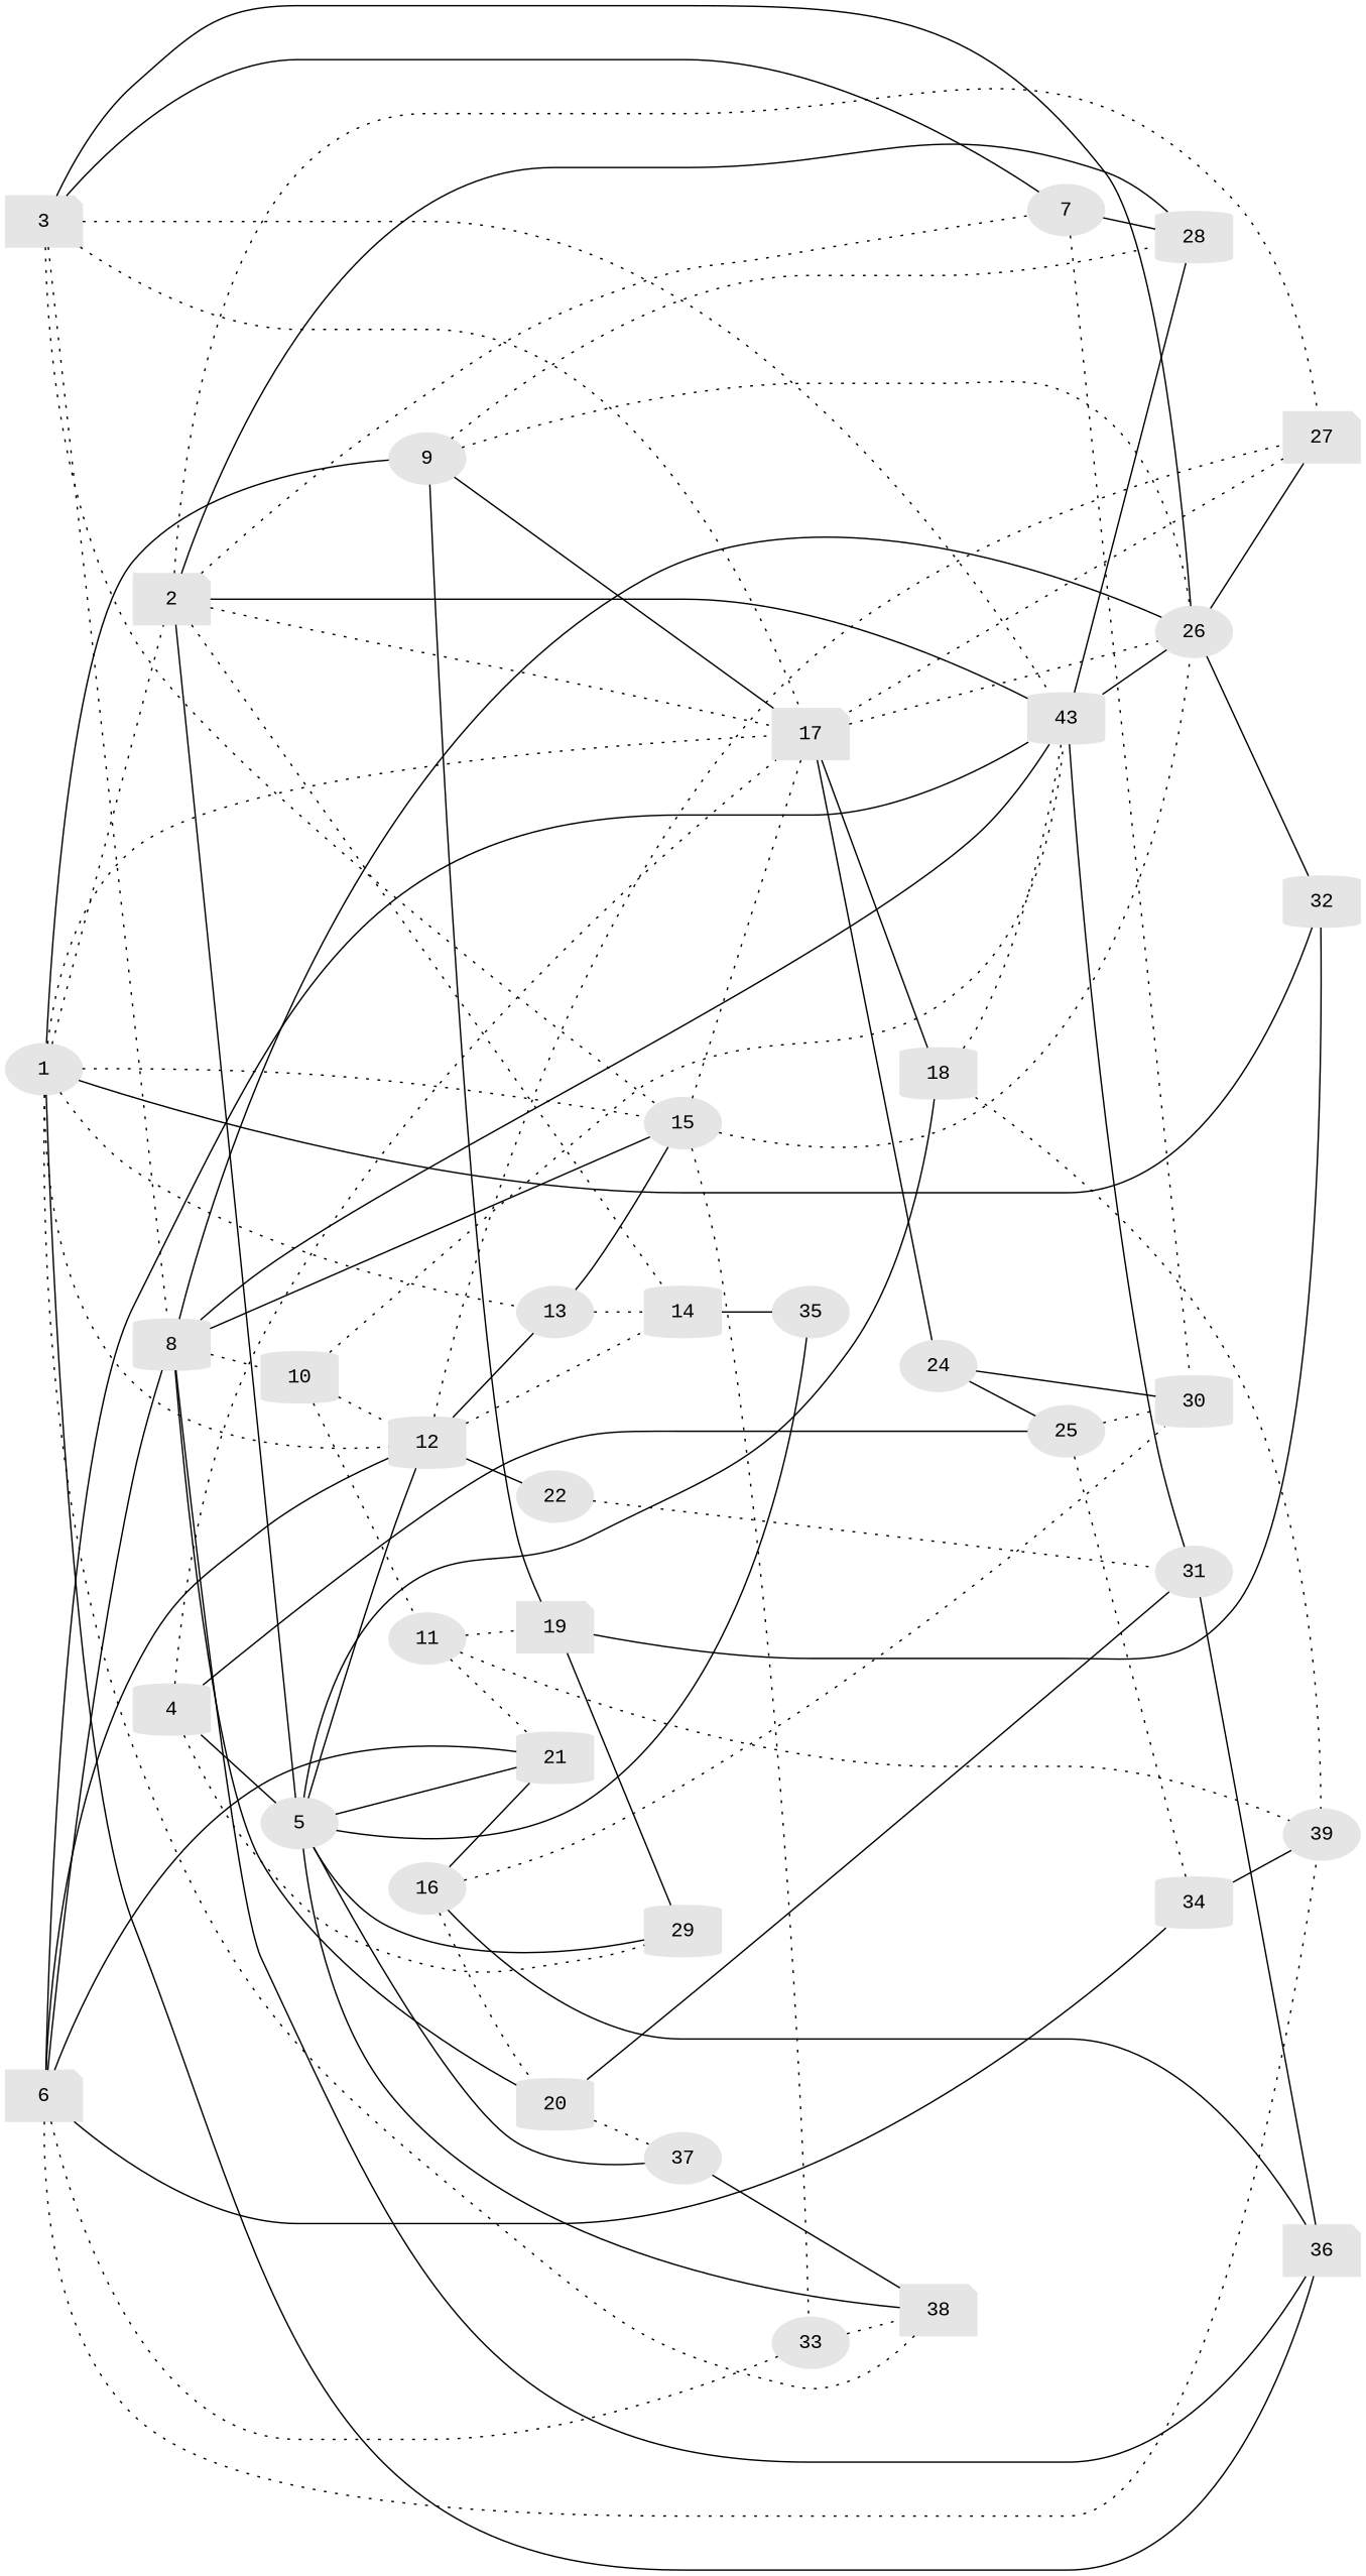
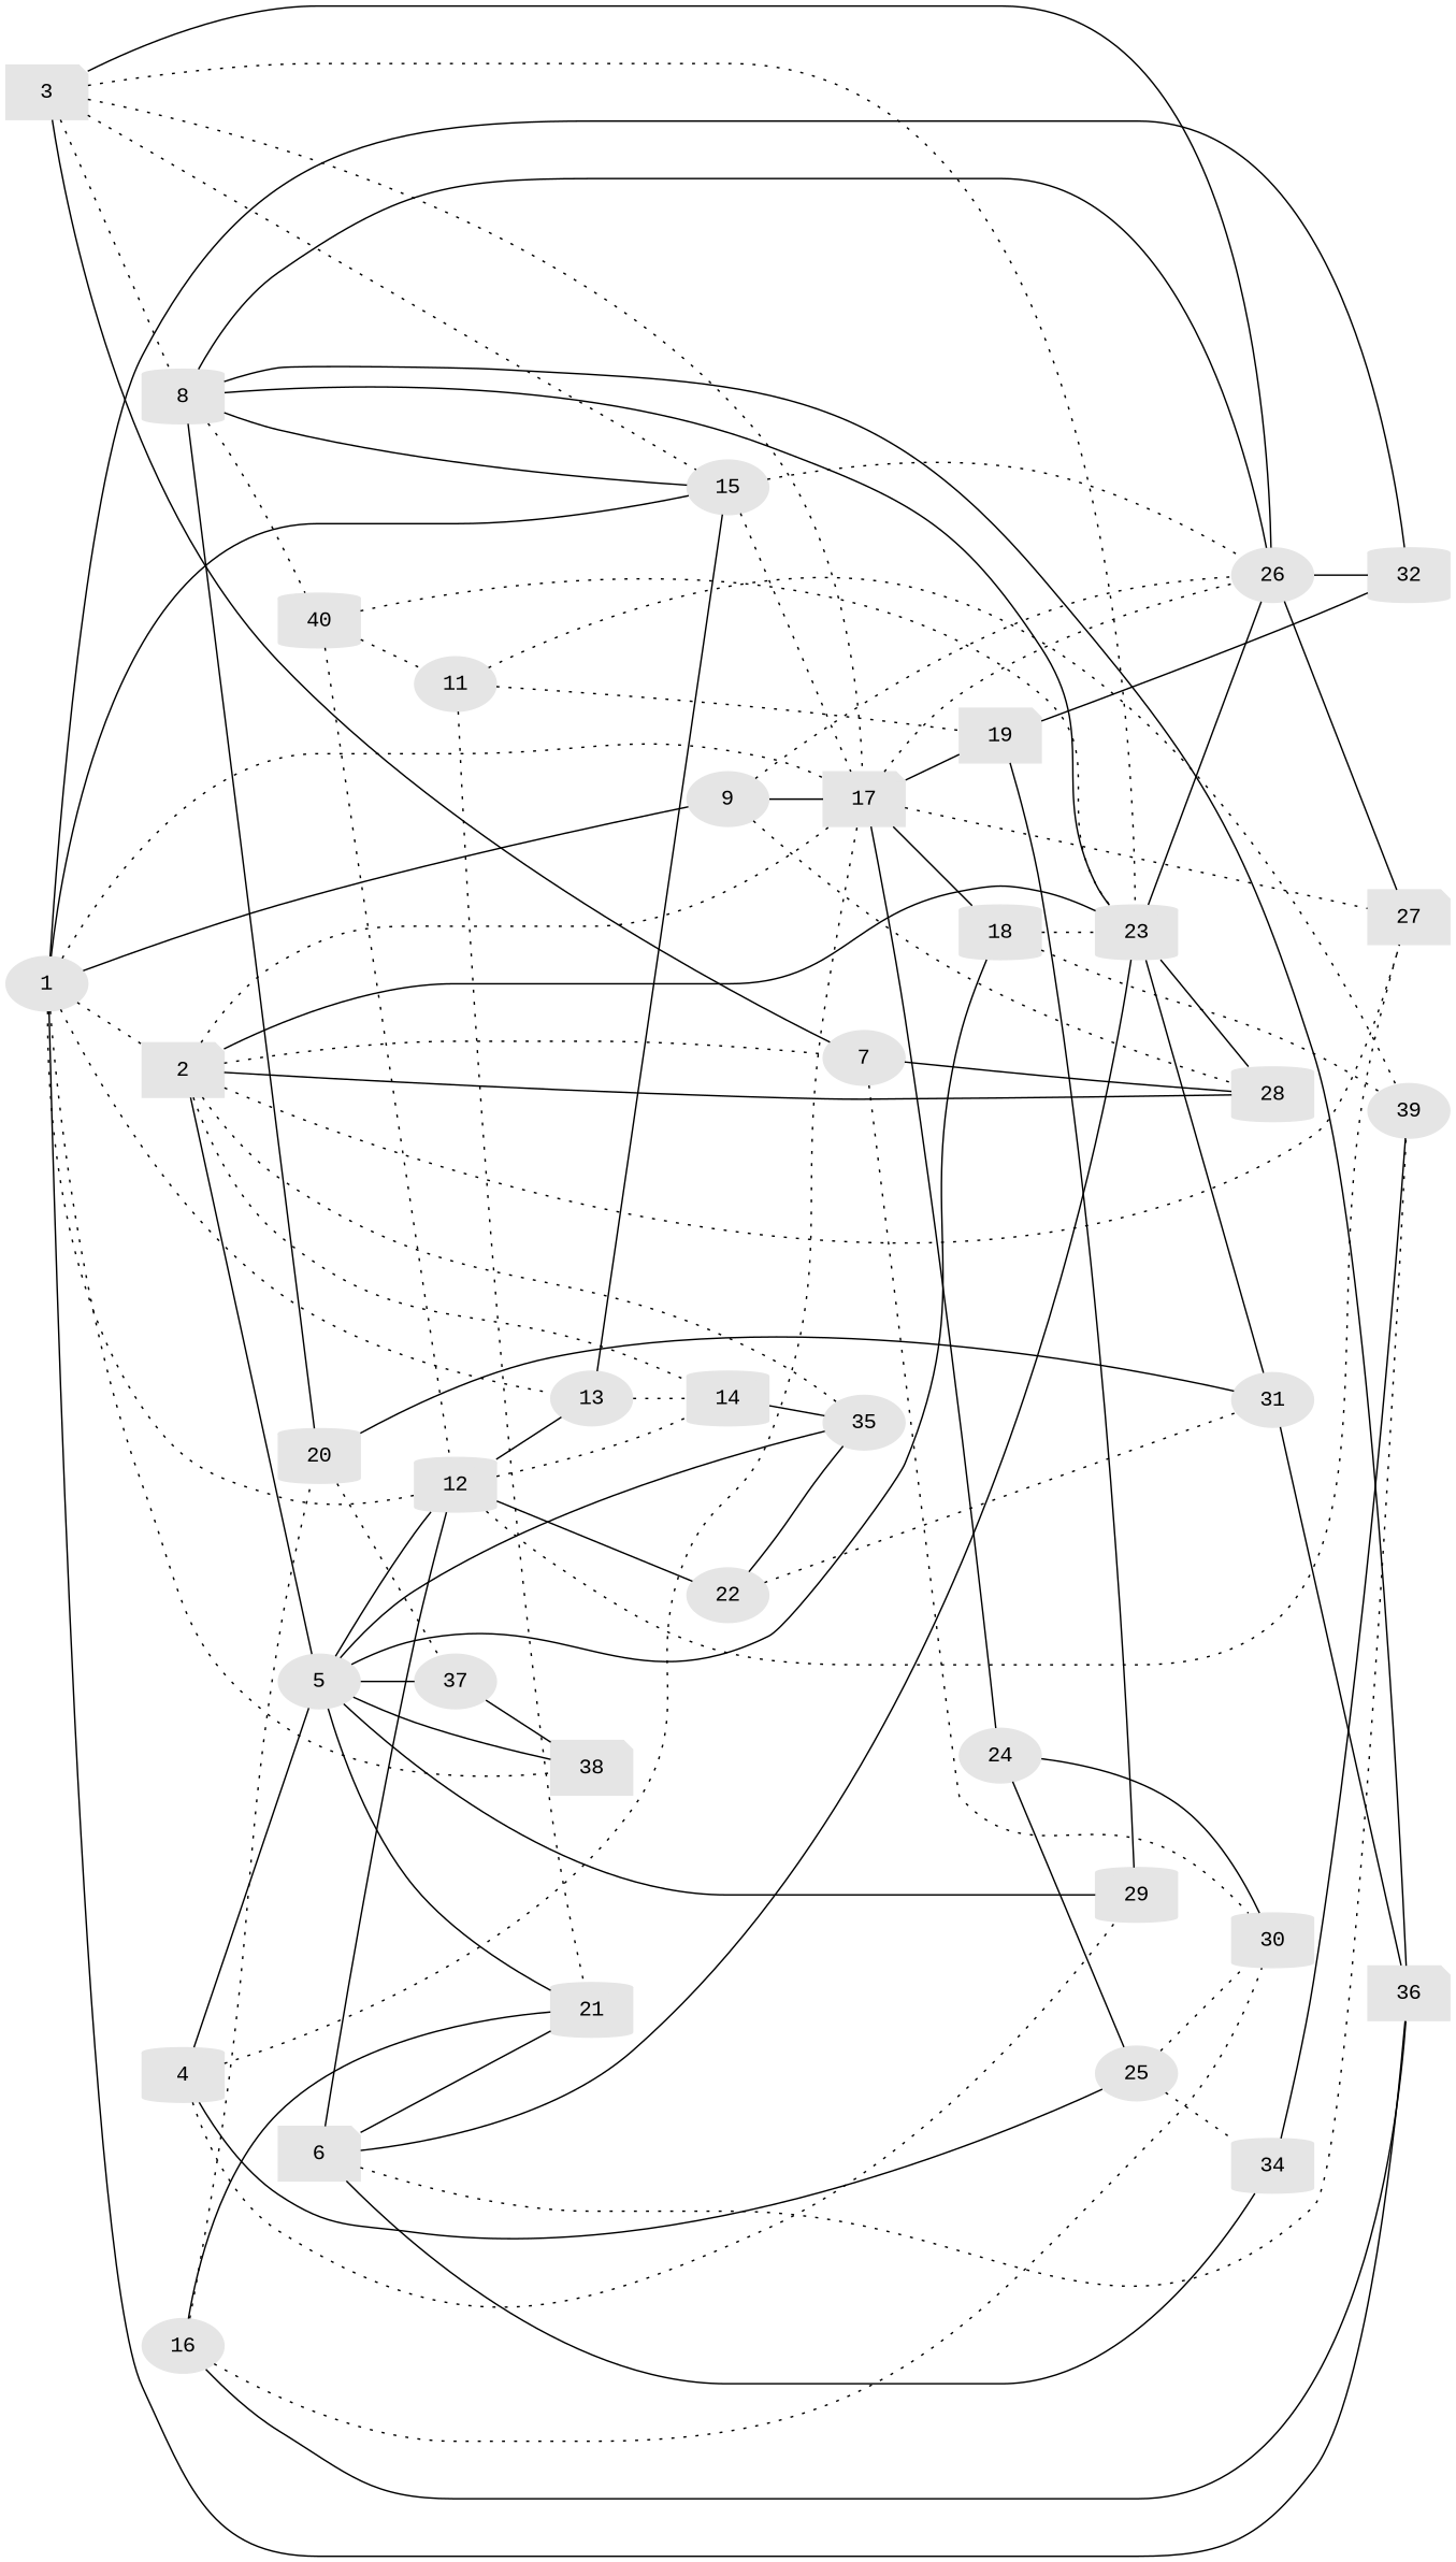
  graph {
    fontname="Liberation Mono"
    rankdir=LR
    node [color=gray90 fontname="Liberation Mono" shape=ellipse style=filled]
    edge [fontname="Liberation Mono" style=solid weight=1.0]
    2 [shape=note]
    1
    9
    12 [shape=cylinder]
    13
    15
    17 [shape=note]
    32 [shape=cylinder]
    36 [shape=note]
    38 [shape=note]
    5
    7
    14 [shape=cylinder]
-   23 [shape=cylinder label=43]
+   23 [shape=cylinder]
    27 [shape=note]
    28 [shape=cylinder]
    35
    26
    19 [shape=note]
    22
-   33
    18 [shape=cylinder]
    24
    29 [shape=cylinder]
    21 [shape=cylinder]
    37
    30 [shape=cylinder]
    31
    3 [shape=note]
    8 [shape=cylinder]
-   10 [shape=cylinder]
+   10 [shape=cylinder label=40]
    20 [shape=cylinder]
    4 [shape=cylinder]
    25
    34 [shape=cylinder]
    39
    6 [shape=note]
    11
    16
    2 -- 17 [style=dotted]
    2 -- 5
    2 -- 7 [style=dotted]
    2 -- 14 [style=dotted]
    2 -- 23 [weight=2.0]
    2 -- 27 [style=dotted]
    2 -- 28
+   2 -- 35 [style=dotted]
    1 -- 2 [style=dotted]
    1 -- 9
    1 -- 12 [style=dotted]
    1 -- 13 [style=dotted]
-   1 -- 15 [style=dotted weight=2.0]
+   1 -- 15 [weight=2.0]
    1 -- 17 [style=dotted]
    1 -- 32
    1 -- 36
    1 -- 38 [style=dotted]
    9 -- 17
    9 -- 28 [style=dotted]
    9 -- 26 [style=dotted weight=2.0]
-   9 -- 19
+   17 -- 19
    12 -- 13
    12 -- 14 [style=dotted]
    12 -- 27 [style=dotted]
    12 -- 22 [weight=2.0]
    13 -- 15
    13 -- 14 [style=dotted]
    15 -- 17 [style=dotted]
    15 -- 26 [style=dotted]
-   15 -- 33 [style=dotted]
    17 -- 27 [style=dotted]
    17 -- 26 [style=dotted]
    17 -- 18
    17 -- 24
    5 -- 12
    5 -- 38
    5 -- 35 [weight=2.0]
    5 -- 18
    5 -- 29 [weight=2.0]
    5 -- 21
    5 -- 37 [weight=2.0]
    7 -- 28
    7 -- 30 [style=dotted]
    14 -- 35
    23 -- 28
    23 -- 26
    23 -- 31
    26 -- 32 [weight=2.0]
    26 -- 27
    19 -- 32
    19 -- 29
+   22 -- 35
    22 -- 31 [style=dotted]
-   33 -- 38 [style=dotted]
    18 -- 23 [style=dotted]
    18 -- 39 [style=dotted]
    24 -- 30
    24 -- 25
    37 -- 38
    31 -- 36
    3 -- 15 [style=dotted]
    3 -- 17 [style=dotted]
    3 -- 7
    3 -- 23 [style=dotted weight=3.0]
    3 -- 26
    3 -- 8 [style=dotted]
    8 -- 15
    8 -- 36
    8 -- 23
    8 -- 26
    8 -- 10 [style=dotted]
    8 -- 20
    10 -- 12 [style=dotted]
    10 -- 23 [style=dotted]
    10 -- 11 [style=dotted]
    20 -- 37 [style=dotted]
    20 -- 31
    4 -- 17 [style=dotted]
    4 -- 5
    4 -- 29 [style=dotted]
    4 -- 25
    25 -- 30 [style=dotted]
    25 -- 34 [style=dotted]
    34 -- 39
    6 -- 12 [weight=2.0]
    6 -- 23
-   6 -- 33 [style=dotted weight=2.0]
    6 -- 21
-   6 -- 8
    6 -- 34 [weight=2.0]
    6 -- 39 [style=dotted]
    11 -- 19 [style=dotted]
    11 -- 21 [style=dotted]
    11 -- 39 [style=dotted]
    16 -- 36
    16 -- 21
    16 -- 30 [style=dotted]
    16 -- 20 [style=dotted]
  }
